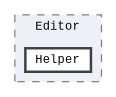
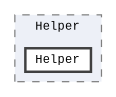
  digraph {
    compound=true
    fontname="Liberation Mono"
    n1 [color=grey25 fillcolor=white fontname="Liberation Mono" fontsize=10 height=0.2 label=Helper shape=box style="filled,bold" width=0.4]
    subgraph cluster_1 {
      bgcolor="#edf0f7"
      fontsize=10
-     label=Editor
+     label=Helper
      pencolor=grey50
      style="filled,dashed"
      n1
    }
  }
